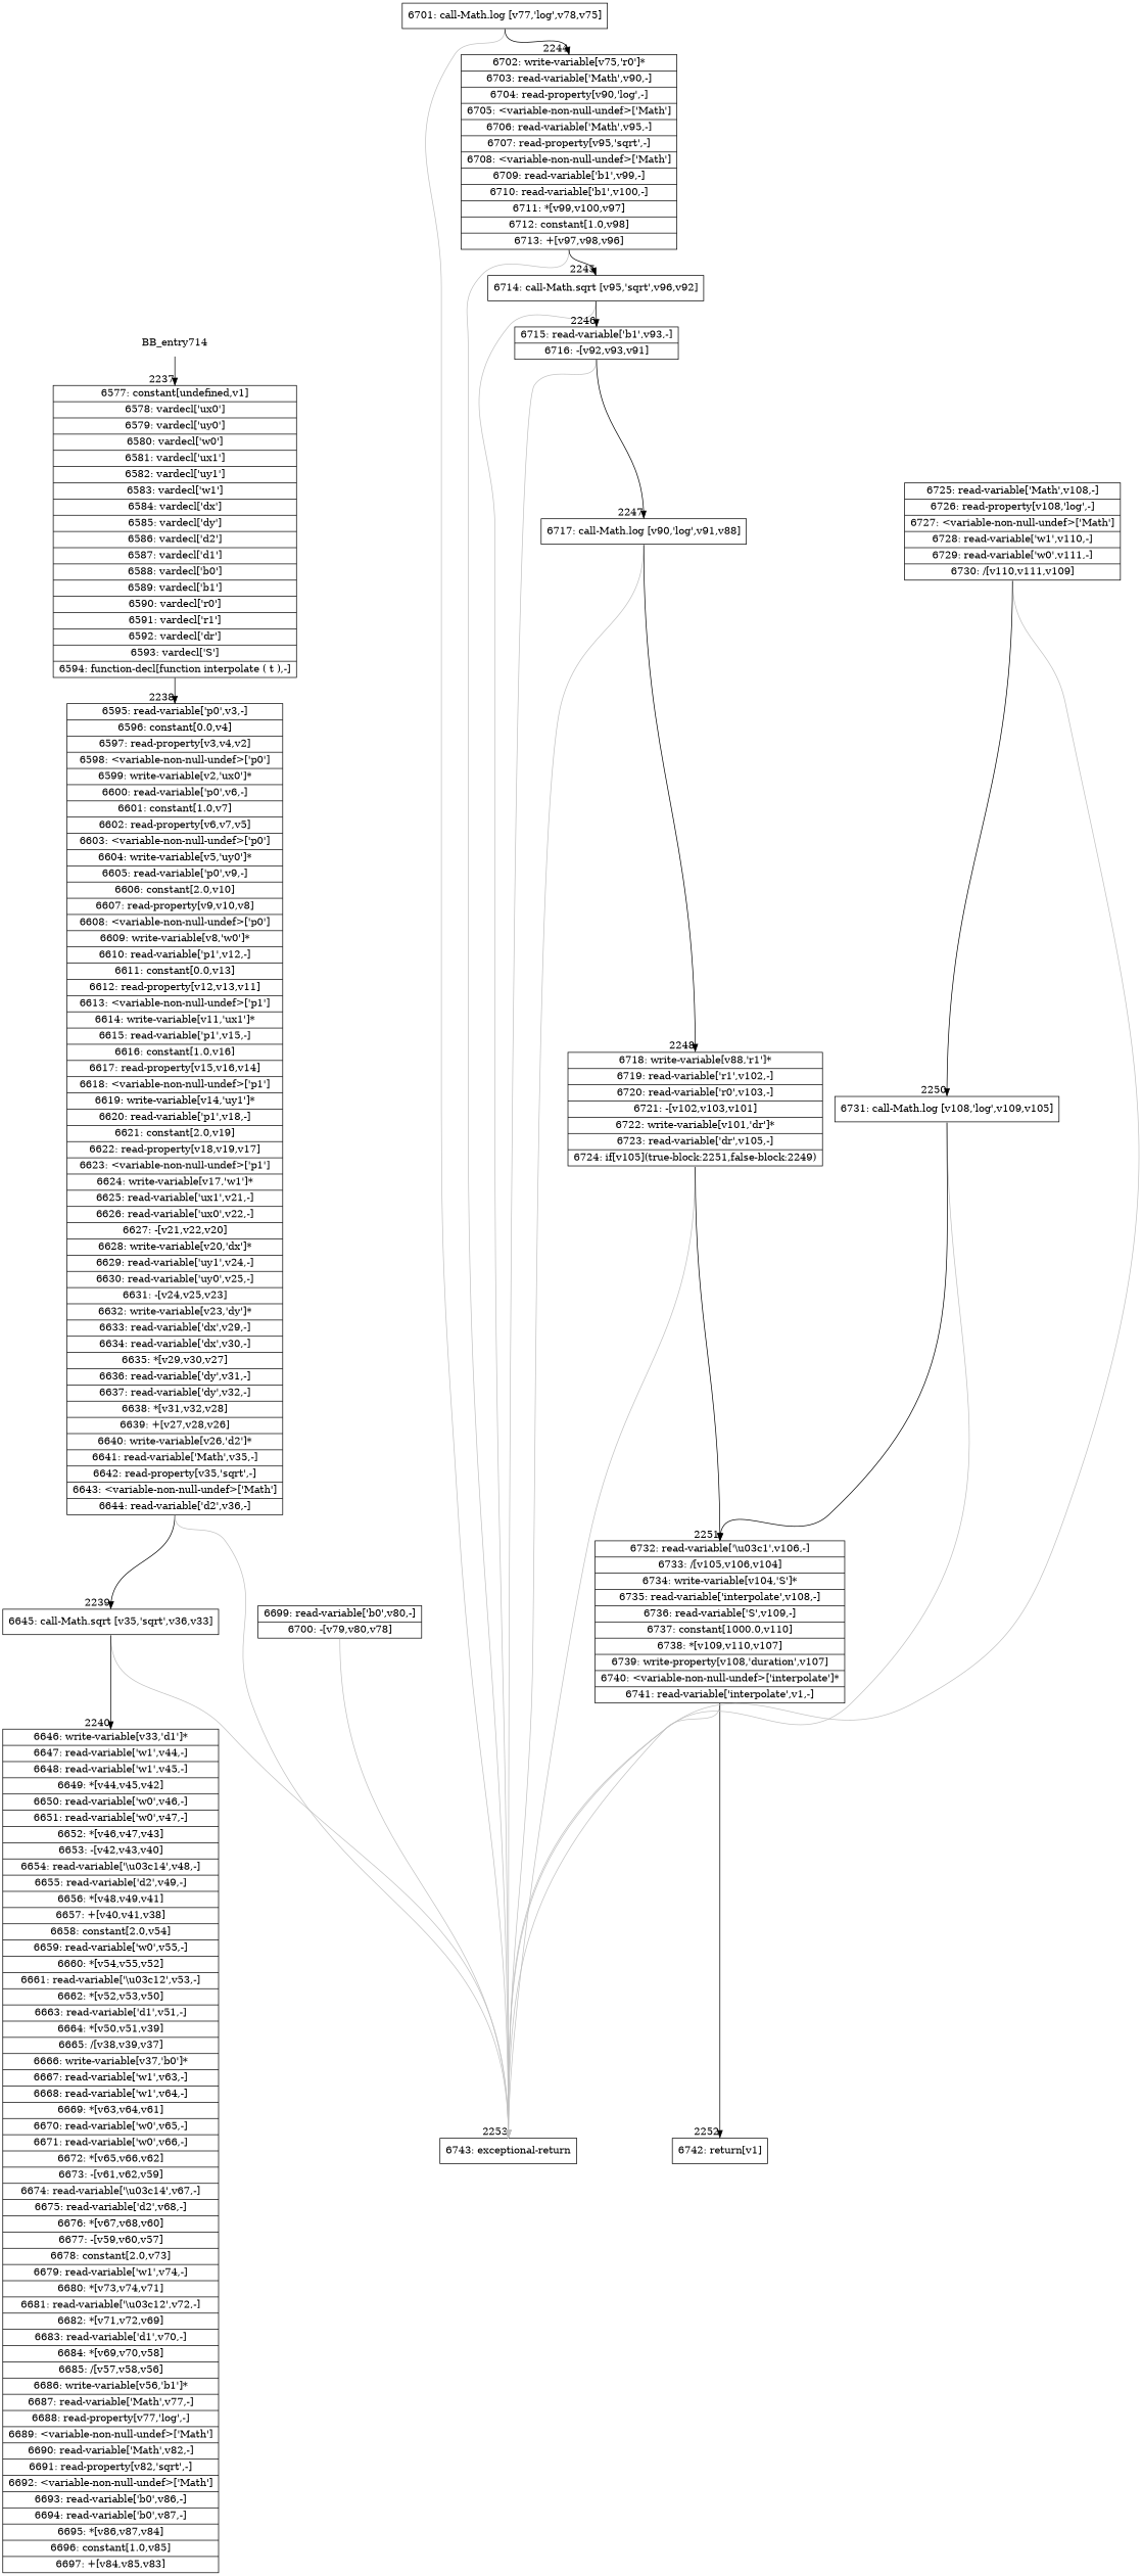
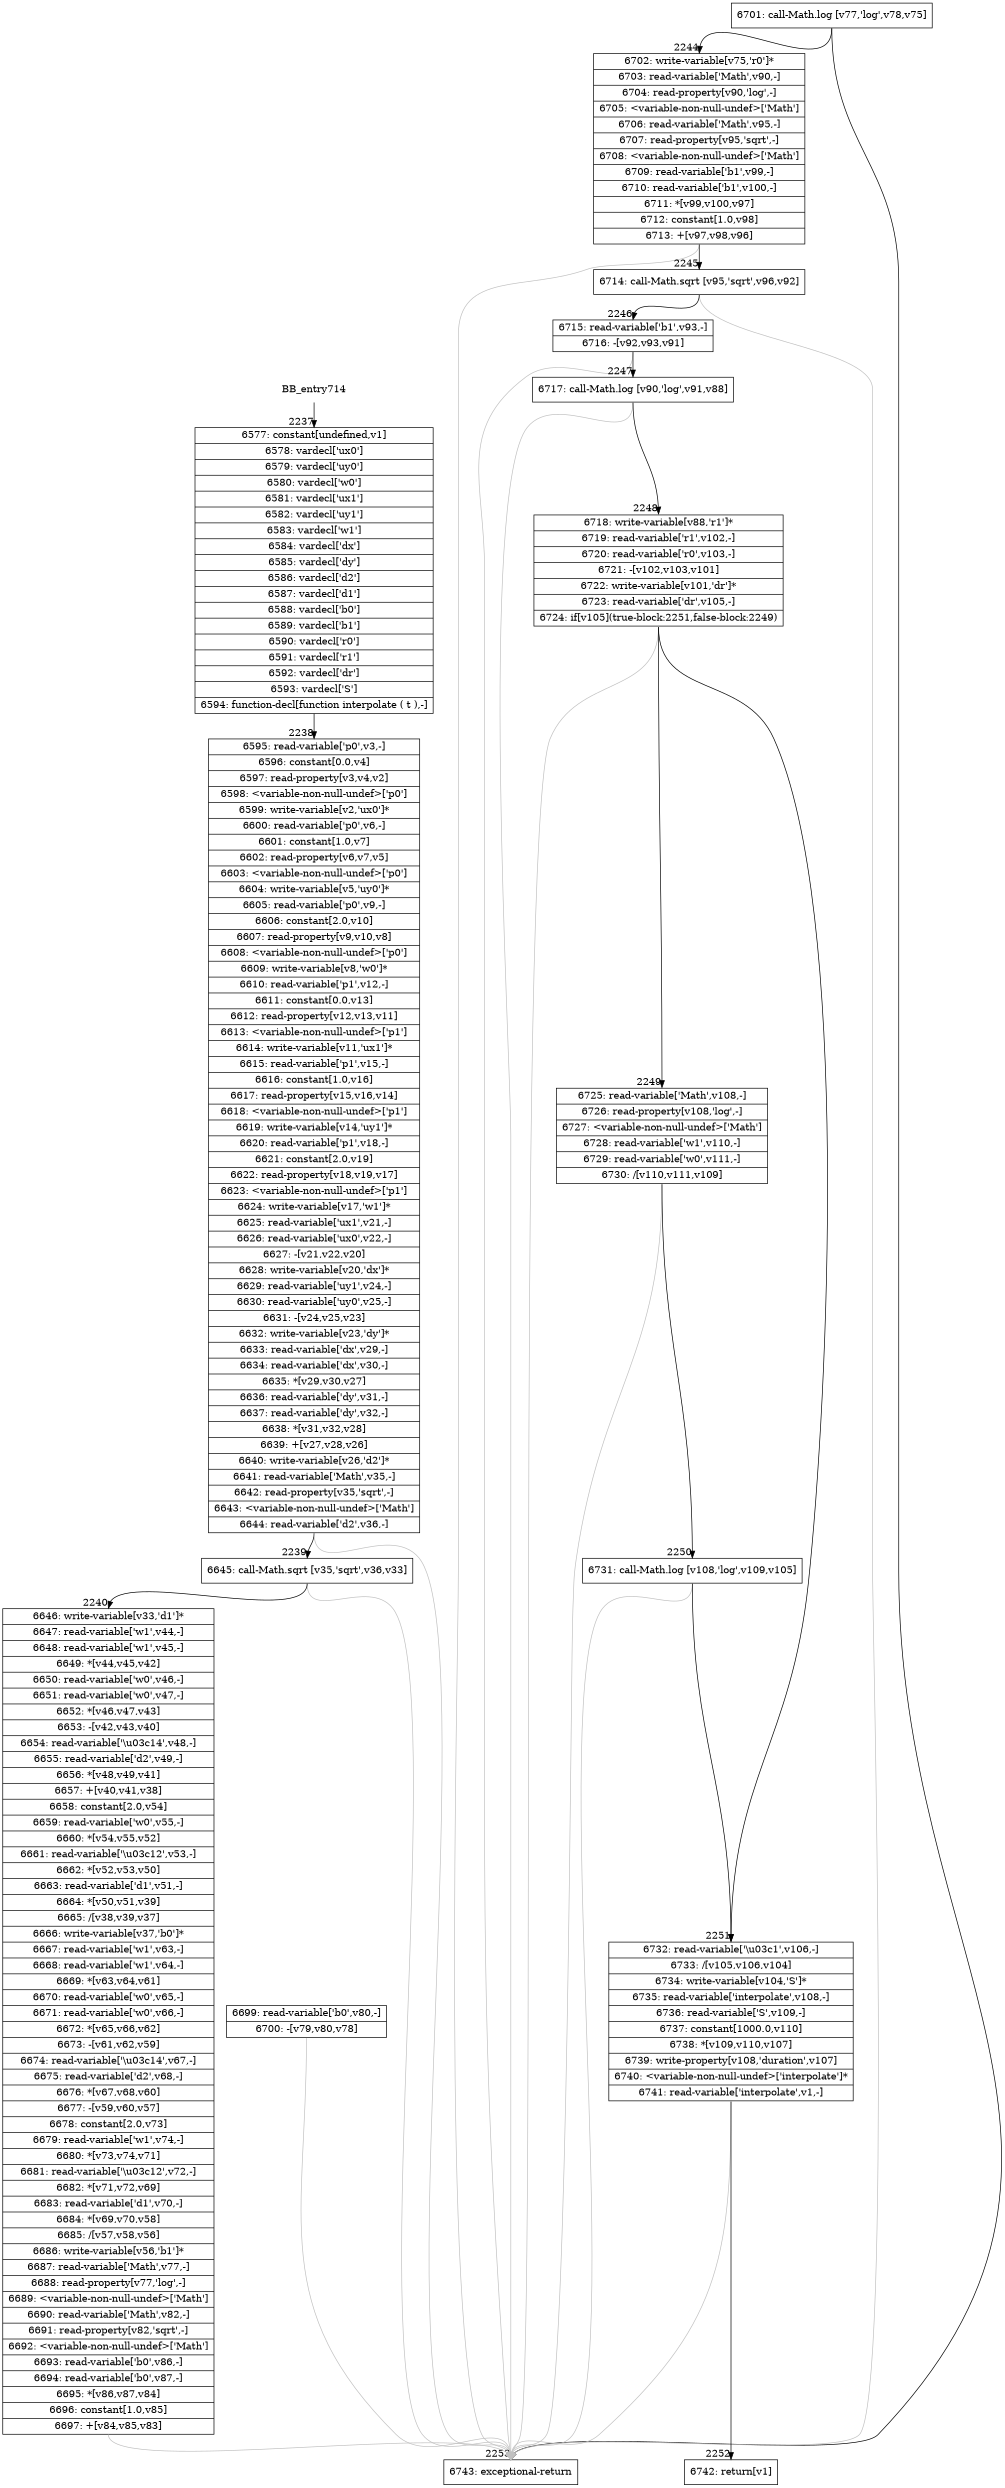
  digraph {
    rankdir=TD
    node [shape=record]
    edge [headport=n tailport=s]
    n1 [label=BB_entry714 shape=none]
    n2 [label="{6577: constant[undefined,v1]|6578: vardecl['ux0']|6579: vardecl['uy0']|6580: vardecl['w0']|6581: vardecl['ux1']|6582: vardecl['uy1']|6583: vardecl['w1']|6584: vardecl['dx']|6585: vardecl['dy']|6586: vardecl['d2']|6587: vardecl['d1']|6588: vardecl['b0']|6589: vardecl['b1']|6590: vardecl['r0']|6591: vardecl['r1']|6592: vardecl['dr']|6593: vardecl['S']|6594: function-decl[function interpolate ( t ),-]}"]
    n3 [label="{6595: read-variable['p0',v3,-]|6596: constant[0.0,v4]|6597: read-property[v3,v4,v2]|6598: \<variable-non-null-undef\>['p0']|6599: write-variable[v2,'ux0']*|6600: read-variable['p0',v6,-]|6601: constant[1.0,v7]|6602: read-property[v6,v7,v5]|6603: \<variable-non-null-undef\>['p0']|6604: write-variable[v5,'uy0']*|6605: read-variable['p0',v9,-]|6606: constant[2.0,v10]|6607: read-property[v9,v10,v8]|6608: \<variable-non-null-undef\>['p0']|6609: write-variable[v8,'w0']*|6610: read-variable['p1',v12,-]|6611: constant[0.0,v13]|6612: read-property[v12,v13,v11]|6613: \<variable-non-null-undef\>['p1']|6614: write-variable[v11,'ux1']*|6615: read-variable['p1',v15,-]|6616: constant[1.0,v16]|6617: read-property[v15,v16,v14]|6618: \<variable-non-null-undef\>['p1']|6619: write-variable[v14,'uy1']*|6620: read-variable['p1',v18,-]|6621: constant[2.0,v19]|6622: read-property[v18,v19,v17]|6623: \<variable-non-null-undef\>['p1']|6624: write-variable[v17,'w1']*|6625: read-variable['ux1',v21,-]|6626: read-variable['ux0',v22,-]|6627: -[v21,v22,v20]|6628: write-variable[v20,'dx']*|6629: read-variable['uy1',v24,-]|6630: read-variable['uy0',v25,-]|6631: -[v24,v25,v23]|6632: write-variable[v23,'dy']*|6633: read-variable['dx',v29,-]|6634: read-variable['dx',v30,-]|6635: *[v29,v30,v27]|6636: read-variable['dy',v31,-]|6637: read-variable['dy',v32,-]|6638: *[v31,v32,v28]|6639: +[v27,v28,v26]|6640: write-variable[v26,'d2']*|6641: read-variable['Math',v35,-]|6642: read-property[v35,'sqrt',-]|6643: \<variable-non-null-undef\>['Math']|6644: read-variable['d2',v36,-]}"]
    n4 [label="{6645: call-Math.sqrt [v35,'sqrt',v36,v33]}"]
    n5 [label="{6743: exceptional-return}"]
    n6 [label="{6646: write-variable[v33,'d1']*|6647: read-variable['w1',v44,-]|6648: read-variable['w1',v45,-]|6649: *[v44,v45,v42]|6650: read-variable['w0',v46,-]|6651: read-variable['w0',v47,-]|6652: *[v46,v47,v43]|6653: -[v42,v43,v40]|6654: read-variable['\\u03c14',v48,-]|6655: read-variable['d2',v49,-]|6656: *[v48,v49,v41]|6657: +[v40,v41,v38]|6658: constant[2.0,v54]|6659: read-variable['w0',v55,-]|6660: *[v54,v55,v52]|6661: read-variable['\\u03c12',v53,-]|6662: *[v52,v53,v50]|6663: read-variable['d1',v51,-]|6664: *[v50,v51,v39]|6665: /[v38,v39,v37]|6666: write-variable[v37,'b0']*|6667: read-variable['w1',v63,-]|6668: read-variable['w1',v64,-]|6669: *[v63,v64,v61]|6670: read-variable['w0',v65,-]|6671: read-variable['w0',v66,-]|6672: *[v65,v66,v62]|6673: -[v61,v62,v59]|6674: read-variable['\\u03c14',v67,-]|6675: read-variable['d2',v68,-]|6676: *[v67,v68,v60]|6677: -[v59,v60,v57]|6678: constant[2.0,v73]|6679: read-variable['w1',v74,-]|6680: *[v73,v74,v71]|6681: read-variable['\\u03c12',v72,-]|6682: *[v71,v72,v69]|6683: read-variable['d1',v70,-]|6684: *[v69,v70,v58]|6685: /[v57,v58,v56]|6686: write-variable[v56,'b1']*|6687: read-variable['Math',v77,-]|6688: read-property[v77,'log',-]|6689: \<variable-non-null-undef\>['Math']|6690: read-variable['Math',v82,-]|6691: read-property[v82,'sqrt',-]|6692: \<variable-non-null-undef\>['Math']|6693: read-variable['b0',v86,-]|6694: read-variable['b0',v87,-]|6695: *[v86,v87,v84]|6696: constant[1.0,v85]|6697: +[v84,v85,v83]}"]
    n7 [label="{6699: read-variable['b0',v80,-]|6700: -[v79,v80,v78]}"]
    n8 [label="{6701: call-Math.log [v77,'log',v78,v75]}"]
    n9 [label="{6702: write-variable[v75,'r0']*|6703: read-variable['Math',v90,-]|6704: read-property[v90,'log',-]|6705: \<variable-non-null-undef\>['Math']|6706: read-variable['Math',v95,-]|6707: read-property[v95,'sqrt',-]|6708: \<variable-non-null-undef\>['Math']|6709: read-variable['b1',v99,-]|6710: read-variable['b1',v100,-]|6711: *[v99,v100,v97]|6712: constant[1.0,v98]|6713: +[v97,v98,v96]}"]
    n10 [label="{6714: call-Math.sqrt [v95,'sqrt',v96,v92]}"]
    n11 [label="{6715: read-variable['b1',v93,-]|6716: -[v92,v93,v91]}"]
    n12 [label="{6717: call-Math.log [v90,'log',v91,v88]}"]
    n13 [label="{6718: write-variable[v88,'r1']*|6719: read-variable['r1',v102,-]|6720: read-variable['r0',v103,-]|6721: -[v102,v103,v101]|6722: write-variable[v101,'dr']*|6723: read-variable['dr',v105,-]|6724: if[v105](true-block:2251,false-block:2249)}"]
    n14 [label="{6732: read-variable['\\u03c1',v106,-]|6733: /[v105,v106,v104]|6734: write-variable[v104,'S']*|6735: read-variable['interpolate',v108,-]|6736: read-variable['S',v109,-]|6737: constant[1000.0,v110]|6738: *[v109,v110,v107]|6739: write-property[v108,'duration',v107]|6740: \<variable-non-null-undef\>['interpolate']*|6741: read-variable['interpolate',v1,-]}"]
    n15 [label="{6725: read-variable['Math',v108,-]|6726: read-property[v108,'log',-]|6727: \<variable-non-null-undef\>['Math']|6728: read-variable['w1',v110,-]|6729: read-variable['w0',v111,-]|6730: /[v110,v111,v109]}"]
    n16 [label="{6742: return[v1]}"]
    n17 [label="{6731: call-Math.log [v108,'log',v109,v105]}"]
    n1 -> n2 [headlabel="    2237"]
    n2 -> n3 [headlabel="      2238"]
    n3 -> n4 [headlabel="      2239"]
    n3 -> n5 [color=gray headlabel="      2253"]
    n4 -> n5 [color=gray]
    n4 -> n6 [headlabel="      2240"]
+   n6 -> n5 [color=gray]
    n7 -> n5 [color=gray]
-   n8 -> n5 [color=gray]
+   n8 -> n5 [color=black]
    n8 -> n9 [headlabel="      2244"]
    n9 -> n5 [color=gray]
    n9 -> n10 [headlabel="      2245"]
    n10 -> n5 [color=gray]
    n10 -> n11 [headlabel="      2246"]
    n11 -> n5 [color=gray]
    n11 -> n12 [headlabel="      2247"]
    n12 -> n5 [color=gray]
    n12 -> n13 [headlabel="      2248"]
    n13 -> n5 [color=gray]
    n13 -> n14 [headlabel="      2251"]
+   n13 -> n15 [headlabel="      2249"]
    n14 -> n5 [color=gray]
    n14 -> n16 [headlabel="      2252"]
    n15 -> n5 [color=gray]
    n15 -> n17 [headlabel="      2250"]
    n17 -> n5 [color=gray]
    n17 -> n14
  }
